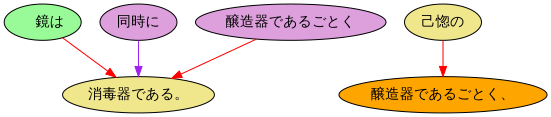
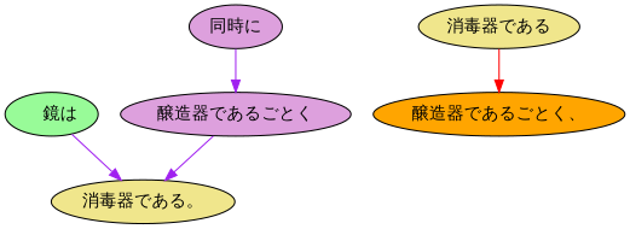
  digraph {
    fontname=Lato
    node [fillcolor=khaki fontname=Lato style=filled]
    edge [color=red fontname=Lato]
    n1 [fillcolor=palegreen label="　鏡は"]
    n2 [label="消毒器である。"]
-   n3 [label="己惚の"]
+   n3 [label="消毒器である"]
    n4 [fillcolor=orange label="醸造器であるごとく、"]
    n5 [fillcolor=plum label="同時に"]
    n6 [fillcolor=plum label="醸造器であるごとく"]
-   n1 -> n2
+   n1 -> n2 [color=purple]
    n3 -> n4
-   n5 -> n2 [color=purple]
-   n6 -> n2
+   n5 -> n6 [color=purple]
+   n6 -> n2 [color=purple]
  }
